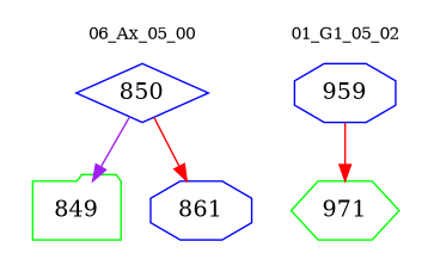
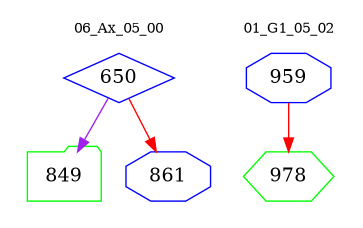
  digraph {
    node [color=blue shape=octagon]
    edge [color=red]
-   n1 [label=850 shape=diamond]
+   n1 [label=650 shape=diamond]
    n2 [color=green label=849 shape=folder]
    n3 [label=861]
    n4 [label=959]
-   n5 [color=green label=971 shape=hexagon]
+   n5 [color=green label=978 shape=hexagon]
    subgraph cluster_1 {
      color=white
      fontsize=10
      label="06_Ax_05_00"
      n1
      n2
      n3
    }
    subgraph cluster_2 {
      color=white
      fontsize=10
      label="01_G1_05_02"
      n4
      n5
    }
    n1 -> n2 [color=purple]
    n1 -> n3
    n4 -> n5
  }
